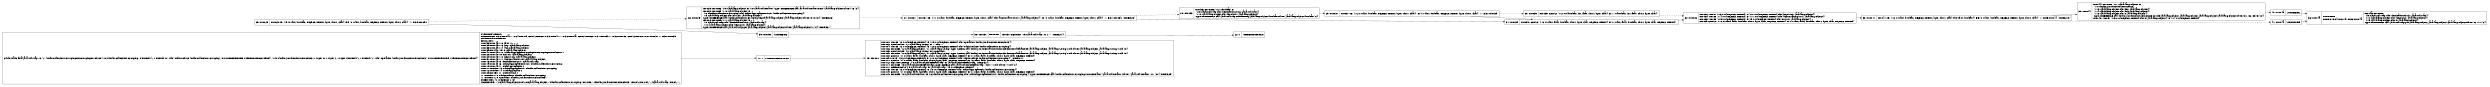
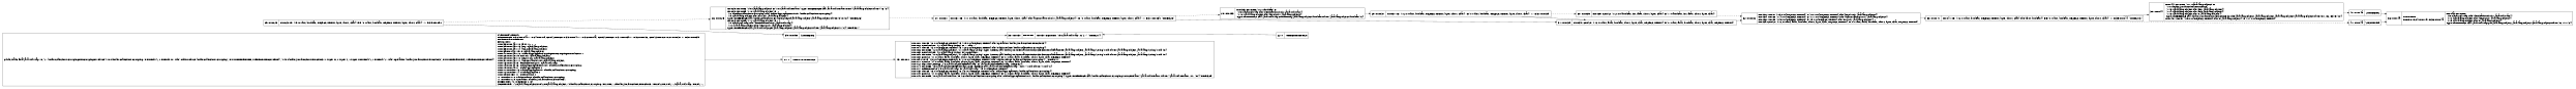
  digraph {
    rankdir=LR
    node [shape=record]
-   n1 [label="{21\:\ ?|MTH_ENTER_BLOCK\l}"]
+   n1 [label="{21\:\ ?|MTH_MOVE_BLOCK\l}"]
    n2 [label="{23\:\ 0x0000|0x0000: MOVE  (r0 I:??[OBJECT, ARRAY]) = (r19 I:??[OBJECT, ARRAY] A[D('operation' kotlin.jvm.functions.Function3)]) \l0x0002: CONST_STR  (r1 I:java.lang.String) =  \"\<this\>\" \l0x0004: MOVE  (r2 I:??[OBJECT, ARRAY]) = (r18 I:??[OBJECT, ARRAY] A[D('$this$reduce' kotlin.collections.Grouping)]) \l0x0006: INVOKE  (r2 I:java.lang.Object), (r1 I:java.lang.String) type: STATIC call: kotlin.jvm.internal.Intrinsics.checkNotNullParameter(java.lang.Object, java.lang.String):void A[MD:(java.lang.Object, java.lang.String):void (m)]\l0x0009: CONST_STR  (r1 I:java.lang.String) =  \"operation\" \l0x000b: INVOKE  (r0 I:java.lang.Object), (r1 I:java.lang.String) type: STATIC call: kotlin.jvm.internal.Intrinsics.checkNotNullParameter(java.lang.Object, java.lang.String):void A[MD:(java.lang.Object, java.lang.String):void (m)]\l0x000e: CONST  (r1 I:??[int, float, boolean, short, byte, char, OBJECT, ARRAY]) = (0 ??[int, float, boolean, short, byte, char, OBJECT, ARRAY]) \l0x000f: MOVE  (r3 I:??[OBJECT, ARRAY]) = (r18 I:??[OBJECT, ARRAY] A[D('$this$reduce' kotlin.collections.Grouping)])  (LINE:211)\l0x0011: CONST  (r4 I:??[int, float, boolean, short, byte, char, OBJECT, ARRAY]) = (0 ??[int, float, boolean, short, byte, char, OBJECT, ARRAY]) \l0x0012: NEW_INSTANCE  (r5 I:java.util.LinkedHashMap) =  java.util.LinkedHashMap  (LINE:324)\l0x0014: INVOKE  (r5 I:java.util.LinkedHashMap) type: DIRECT call: java.util.LinkedHashMap.\<init\>():void A[MD:():void (c)]\l0x0017: CHECK_CAST (r5 I:java.util.Map) = (java.util.Map) (r5 I:??[OBJECT, ARRAY]) \l0x0019: MOVE  (r6 I:??[OBJECT, ARRAY]) = (r3 I:??[OBJECT, ARRAY] A[D('$this$aggregate$iv' kotlin.collections.Grouping)]) \l0x001a: CONST  (r7 I:??[int, float, boolean, short, byte, char, OBJECT, ARRAY]) = (0 ??[int, float, boolean, short, byte, char, OBJECT, ARRAY]) \l0x001b: INVOKE  (r8 I:java.util.Iterator) = (r6 I:kotlin.collections.Grouping A[D('$this$aggregateTo$iv$iv' kotlin.collections.Grouping)]) type: INTERFACE call: kotlin.collections.Grouping.sourceIterator():java.util.Iterator A[MD:():java.util.Iterator\<T\> (m)] (LINE:325)\l}"]
    n3 [label="{25\:\ 0x0023|0x0023: IF  (r9 I:??[int, boolean, OBJECT, ARRAY, byte, short, char]) == (0 ??[int, boolean, OBJECT, ARRAY, byte, short, char])  \-\> B:39:0x0050 \l}"]
    n4 [label="{26\:\ 0x0025|0x0025: INVOKE  (r9 I:java.lang.Object) = (r8 I:java.util.Iterator) type: INTERFACE call: java.util.Iterator.next():java.lang.Object A[MD:():E (c)]\l0x0029: INVOKE  (r10 I:java.lang.Object) = \l  (r6 I:kotlin.collections.Grouping A[D('$this$aggregateTo$iv$iv' kotlin.collections.Grouping)])\l  (r9 I:java.lang.Object A[D('e$iv$iv' java.lang.Object)])\l type: INTERFACE call: kotlin.collections.Grouping.keyOf(java.lang.Object):java.lang.Object A[MD:(T):K (m)] (LINE:326)\l0x002d: INVOKE  (r11 I:java.lang.Object) = \l  (r5 I:java.util.Map A[D('destination$iv$iv' java.util.Map)])\l  (r10 I:java.lang.Object A[D('key$iv$iv' java.lang.Object)])\l type: INTERFACE call: java.util.Map.get(java.lang.Object):java.lang.Object A[MD:(java.lang.Object):V (c)] (LINE:327)\l}"]
    n5 [label="{39\:\ 0x0050|SYNTHETIC\l}"]
    n6 [label="{27\:\ 0x0031|0x0031: IF  (r11 I:??[int, boolean, OBJECT, ARRAY, byte, short, char] A[D('accumulator$iv$iv' java.lang.Object)]) != (0 ??[int, boolean, OBJECT, ARRAY, byte, short, char])  \-\> B:31:0x003b  (LINE:328)\l}"]
    n7 [label="{38\:\ 0x0050|RETURN\l|0x0050: RETURN  (r5 I:java.util.Map\<K, S\>)  (LINE:214)\l}"]
    n8 [label="{28\:\ 0x0033|0x0033: INVOKE  (r12 I:boolean) = \l  (r5 I:java.util.Map A[D('destination$iv$iv' java.util.Map)])\l  (r10 I:java.lang.Object A[D('key$iv$iv' java.lang.Object)])\l type: INTERFACE call: java.util.Map.containsKey(java.lang.Object):boolean A[MD:(java.lang.Object):boolean (c)]\l}"]
    n9 [label="{31\:\ 0x003b|0x003b: CONST  (r12 I:??[int, float, boolean, short, byte, char, OBJECT, ARRAY]) = (0 ??[int, float, boolean, short, byte, char, OBJECT, ARRAY]) \l}"]
    n10 [label="{29\:\ 0x0037|0x0037: IF  (r12 I:??[int, boolean, OBJECT, ARRAY, byte, short, char]) != (0 ??[int, boolean, OBJECT, ARRAY, byte, short, char])  \-\> B:31:0x003b \l}"]
    n11 [label="{32\:\ 0x003c|0x003c: MOVE  (r13 I:??[OBJECT, ARRAY]) = (r10 I:??[OBJECT, ARRAY] A[D('key$iv$iv' java.lang.Object)]) \l0x003d: MOVE  (r14 I:??[OBJECT, ARRAY]) = (r11 I:??[OBJECT, ARRAY] A[D('accumulator$iv$iv' java.lang.Object)]) \l0x003e: MOVE  (r15 I:??[OBJECT, ARRAY]) = (r9 I:??[OBJECT, ARRAY] A[D('e$iv$iv' java.lang.Object)]) \l0x003f: CONST  (r16 I:??[int, float, boolean, short, byte, char, OBJECT, ARRAY]) = (0 ??[int, float, boolean, short, byte, char, OBJECT, ARRAY]) \l}"]
    n12 [label="{30\:\ 0x0039|0x0039: CONST  (r12 I:??[boolean, int, float, short, byte, char]) = (1 ??[boolean, int, float, short, byte, char]) \l}"]
    n13 [label="{33\:\ 0x0041|0x0041: IF  (r12 I:??[int, boolean, OBJECT, ARRAY, byte, short, char] A[D('first' boolean)]) == (0 ??[int, boolean, OBJECT, ARRAY, byte, short, char])  \-\> B:35:0x0044  (LINE:213)\l}"]
    n14 [label="{35\:\ 0x0044|0x0044: INVOKE  (r17 I:java.lang.Object) = \l  (r0 I:kotlin.jvm.functions.Function3)\l  (r13 I:java.lang.Object A[D('key' java.lang.Object)])\l  (r14 I:java.lang.Object A[D('acc' java.lang.Object)])\l  (r15 I:java.lang.Object A[D('e' java.lang.Object)])\l type: INTERFACE call: kotlin.jvm.functions.Function3.invoke(java.lang.Object, java.lang.Object, java.lang.Object):java.lang.Object A[MD:(P1, P2, P3):R (m)]\l0x0048: MOVE  (r15 I:??[OBJECT, ARRAY] A[D('e' java.lang.Object)]) = (r17 I:??[OBJECT, ARRAY]) \l}"]
    n15 [label="{41\:\ 0x004a|SIGNATURE\l}"]
    n16 [label="{40\:\ 0x004a|SYNTHETIC\l}"]
    n17 [label="{36\:\ 0x004a|LOOP_END\lLOOP:0: B:24:0x001f\-\>B:36:0x004a\l|0x004a: INVOKE  \l  (r5 I:java.util.Map A[D('destination$iv$iv' java.util.Map)])\l  (r10 I:java.lang.Object A[D('key$iv$iv' java.lang.Object)])\l  (r15 I:java.lang.Object A[D('e' java.lang.Object)])\l type: INTERFACE call: java.util.Map.put(java.lang.Object, java.lang.Object):java.lang.Object A[MD:(K, V):V (c)]\l}"]
    n18 [label="{22\:\ ?|MTH_EXIT_BLOCK\l}"]
    n19 [label="{public static final java.util.Map\<K, S\> kotlin.collections.GroupingKt__GroupingKt.reduce((r18 I:kotlin.collections.Grouping\<T extends S, ? extends K\> A[D('$this$reduce' kotlin.collections.Grouping), IMMUTABLE_TYPE, METHOD_ARGUMENT]), (r19 I:kotlin.jvm.functions.Function3\<? super K, ? super S, ? super T extends S, ? extends S\> A[D('operation' kotlin.jvm.functions.Function3), IMMUTABLE_TYPE, METHOD_ARGUMENT]))  | USE_LINES_HINTS\lBACK_EDGE: B:36:0x004a \-\> B:24:0x001f, CROSS_EDGE: B:33:0x0041 \-\> B:36:0x004a, CROSS_EDGE: B:31:0x003b \-\> B:32:0x003c, CROSS_EDGE: B:27:0x0031 \-\> B:31:0x003b\lINLINE_NOT_NEEDED\lDebug Info:\l  0x003e\-0x004a: r12 'first' Z\l  0x003d\-0x004a: r13 'key' Ljava\/lang\/Object;\l  0x003e\-0x004a: r14 'acc' Ljava\/lang\/Object;\l  0x003f\-0x004a: r15 'e' Ljava\/lang\/Object;\l  0x0041\-0x004a: r16 '$i$a$\-aggregate\-GroupingKt__GroupingKt$reduce$1' I\l  0x0029\-0x004e: r9 'e$iv$iv' Ljava\/lang\/Object;\l  0x002d\-0x004e: r10 'key$iv$iv' Ljava\/lang\/Object;\l  0x0031\-0x004e: r11 'accumulator$iv$iv' Ljava\/lang\/Object;\l  0x0019\-0x004f: r5 'destination$iv$iv' Ljava\/util\/Map;\l  0x001a\-0x004f: r6 '$this$aggregateTo$iv$iv' Lkotlin\/collections\/Grouping;\l  0x001b\-0x004f: r7 '$i$f$aggregateTo' I\l  0x0011\-0x0050: r3 '$this$aggregate$iv' Lkotlin\/collections\/Grouping;\l  0x0012\-0x0050: r4 '$i$f$aggregate' I\l  0x000f\-0x0050: r1 '$i$f$reduce' I\l  \-1 \-0x0050: r18 '$this$reduce' Lkotlin\/collections\/Grouping;\l  \-1 \-0x0050: r19 'operation' Lkotlin\/jvm\/functions\/Function3;\lTYPE_VARS: [S, T extends S, K]\lSIGNATURE: \<S:Ljava\/lang\/Object;T::TS;K:Ljava\/lang\/Object;\>(Lkotlin\/collections\/Grouping\<TT;+TK;\>;Lkotlin\/jvm\/functions\/Function3\<\-TK;\-TS;\-TT;+TS;\>;)Ljava\/util\/Map\<TK;TS;\>;\l}"]
    n1 -> n2
    n3 -> n4 [style=dashed]
    n3 -> n5
    n4 -> n6 [style=dashed]
    n5 -> n7
    n6 -> n8 [style=dashed]
    n6 -> n9
-   n7 -> n18
+   n18 -> n7
    n8 -> n10
    n9 -> n11
    n10 -> n9
    n10 -> n12 [style=dashed]
    n11 -> n13
    n12 -> n11 [style=dashed]
    n13 -> n14
    n13 -> n15 [style=dashed]
    n14 -> n16
    n15 -> n17
    n16 -> n17
    n19 -> n1
  }
